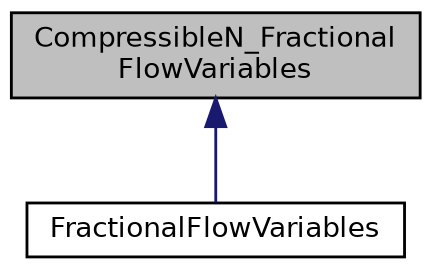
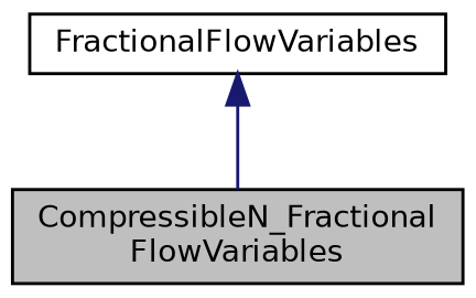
  digraph {
    node [color=black fontname=Helvetica fontsize=10 shape=record style=filled]
    n1 [fillcolor=grey75 fontcolor=black height=0.2 label="CompressibleN_Fractional\lFlowVariables" width=0.4]
    n2 [fillcolor=white height=0.2 label=FractionalFlowVariables width=0.4]
-   n1 -> n2 [color=midnightblue dir=back fontname=Helvetica fontsize=10 labelfontname=Helvetica labelfontsize=10 style=solid]
+   n2 -> n1 [color=midnightblue dir=back fontname=Helvetica fontsize=10 labelfontname=Helvetica labelfontsize=10 style=solid]
  }
